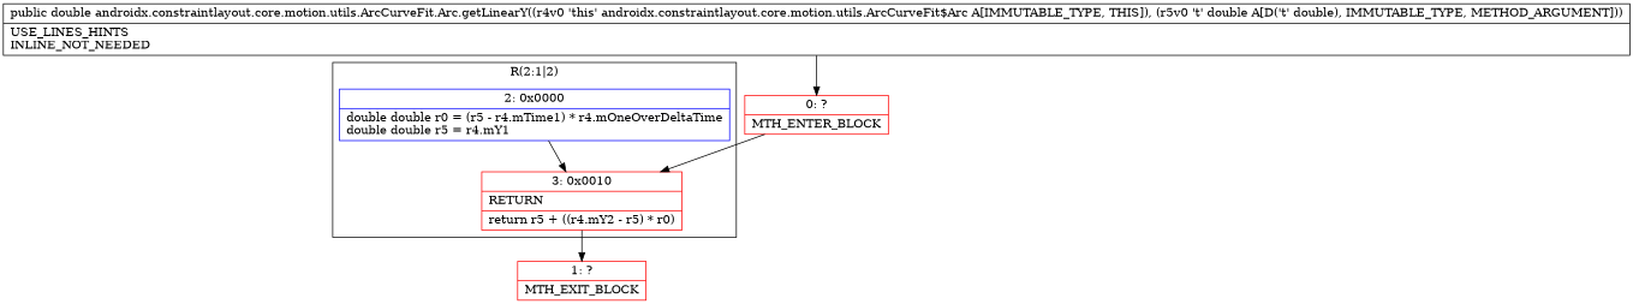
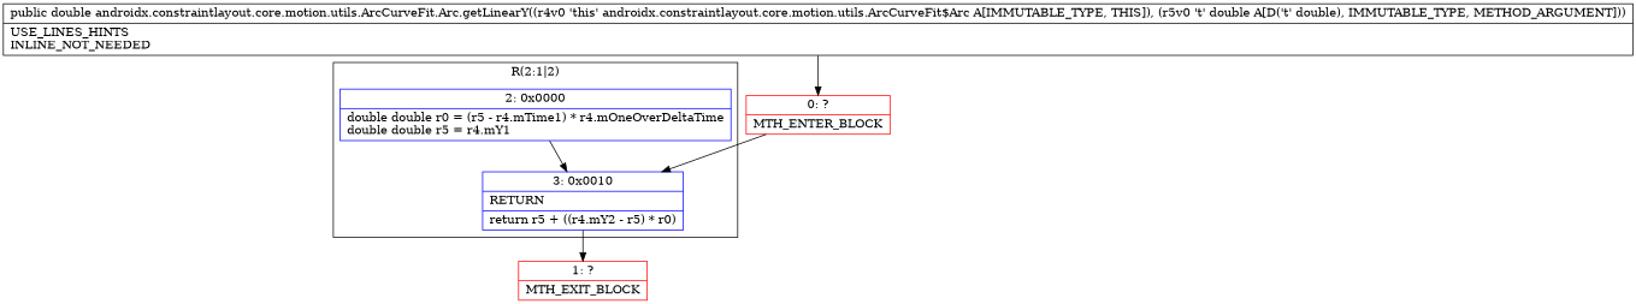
  digraph {
    node [color=blue shape=record]
    n1 [label="{2\:\ 0x0000|double double r0 = (r5 \- r4.mTime1) * r4.mOneOverDeltaTime\ldouble double r5 = r4.mY1\l}"]
-   n2 [color=red label="{3\:\ 0x0010|RETURN\l|return r5 + ((r4.mY2 \- r5) * r0)\l}"]
+   n2 [label="{3\:\ 0x0010|RETURN\l|return r5 + ((r4.mY2 \- r5) * r0)\l}"]
    n3 [color=red label="{1\:\ ?|MTH_EXIT_BLOCK\l}"]
    n4 [color=red label="{0\:\ ?|MTH_ENTER_BLOCK\l}"]
    n5 [label="{public double androidx.constraintlayout.core.motion.utils.ArcCurveFit.Arc.getLinearY((r4v0 'this' androidx.constraintlayout.core.motion.utils.ArcCurveFit$Arc A[IMMUTABLE_TYPE, THIS]), (r5v0 't' double A[D('t' double), IMMUTABLE_TYPE, METHOD_ARGUMENT]))  | USE_LINES_HINTS\lINLINE_NOT_NEEDED\l}" color=""]
    subgraph cluster_1 {
      label="R(2:1|2)"
      n1
      n2
    }
    n1 -> n2
    n2 -> n3
    n4 -> n2
    n5 -> n4
  }
